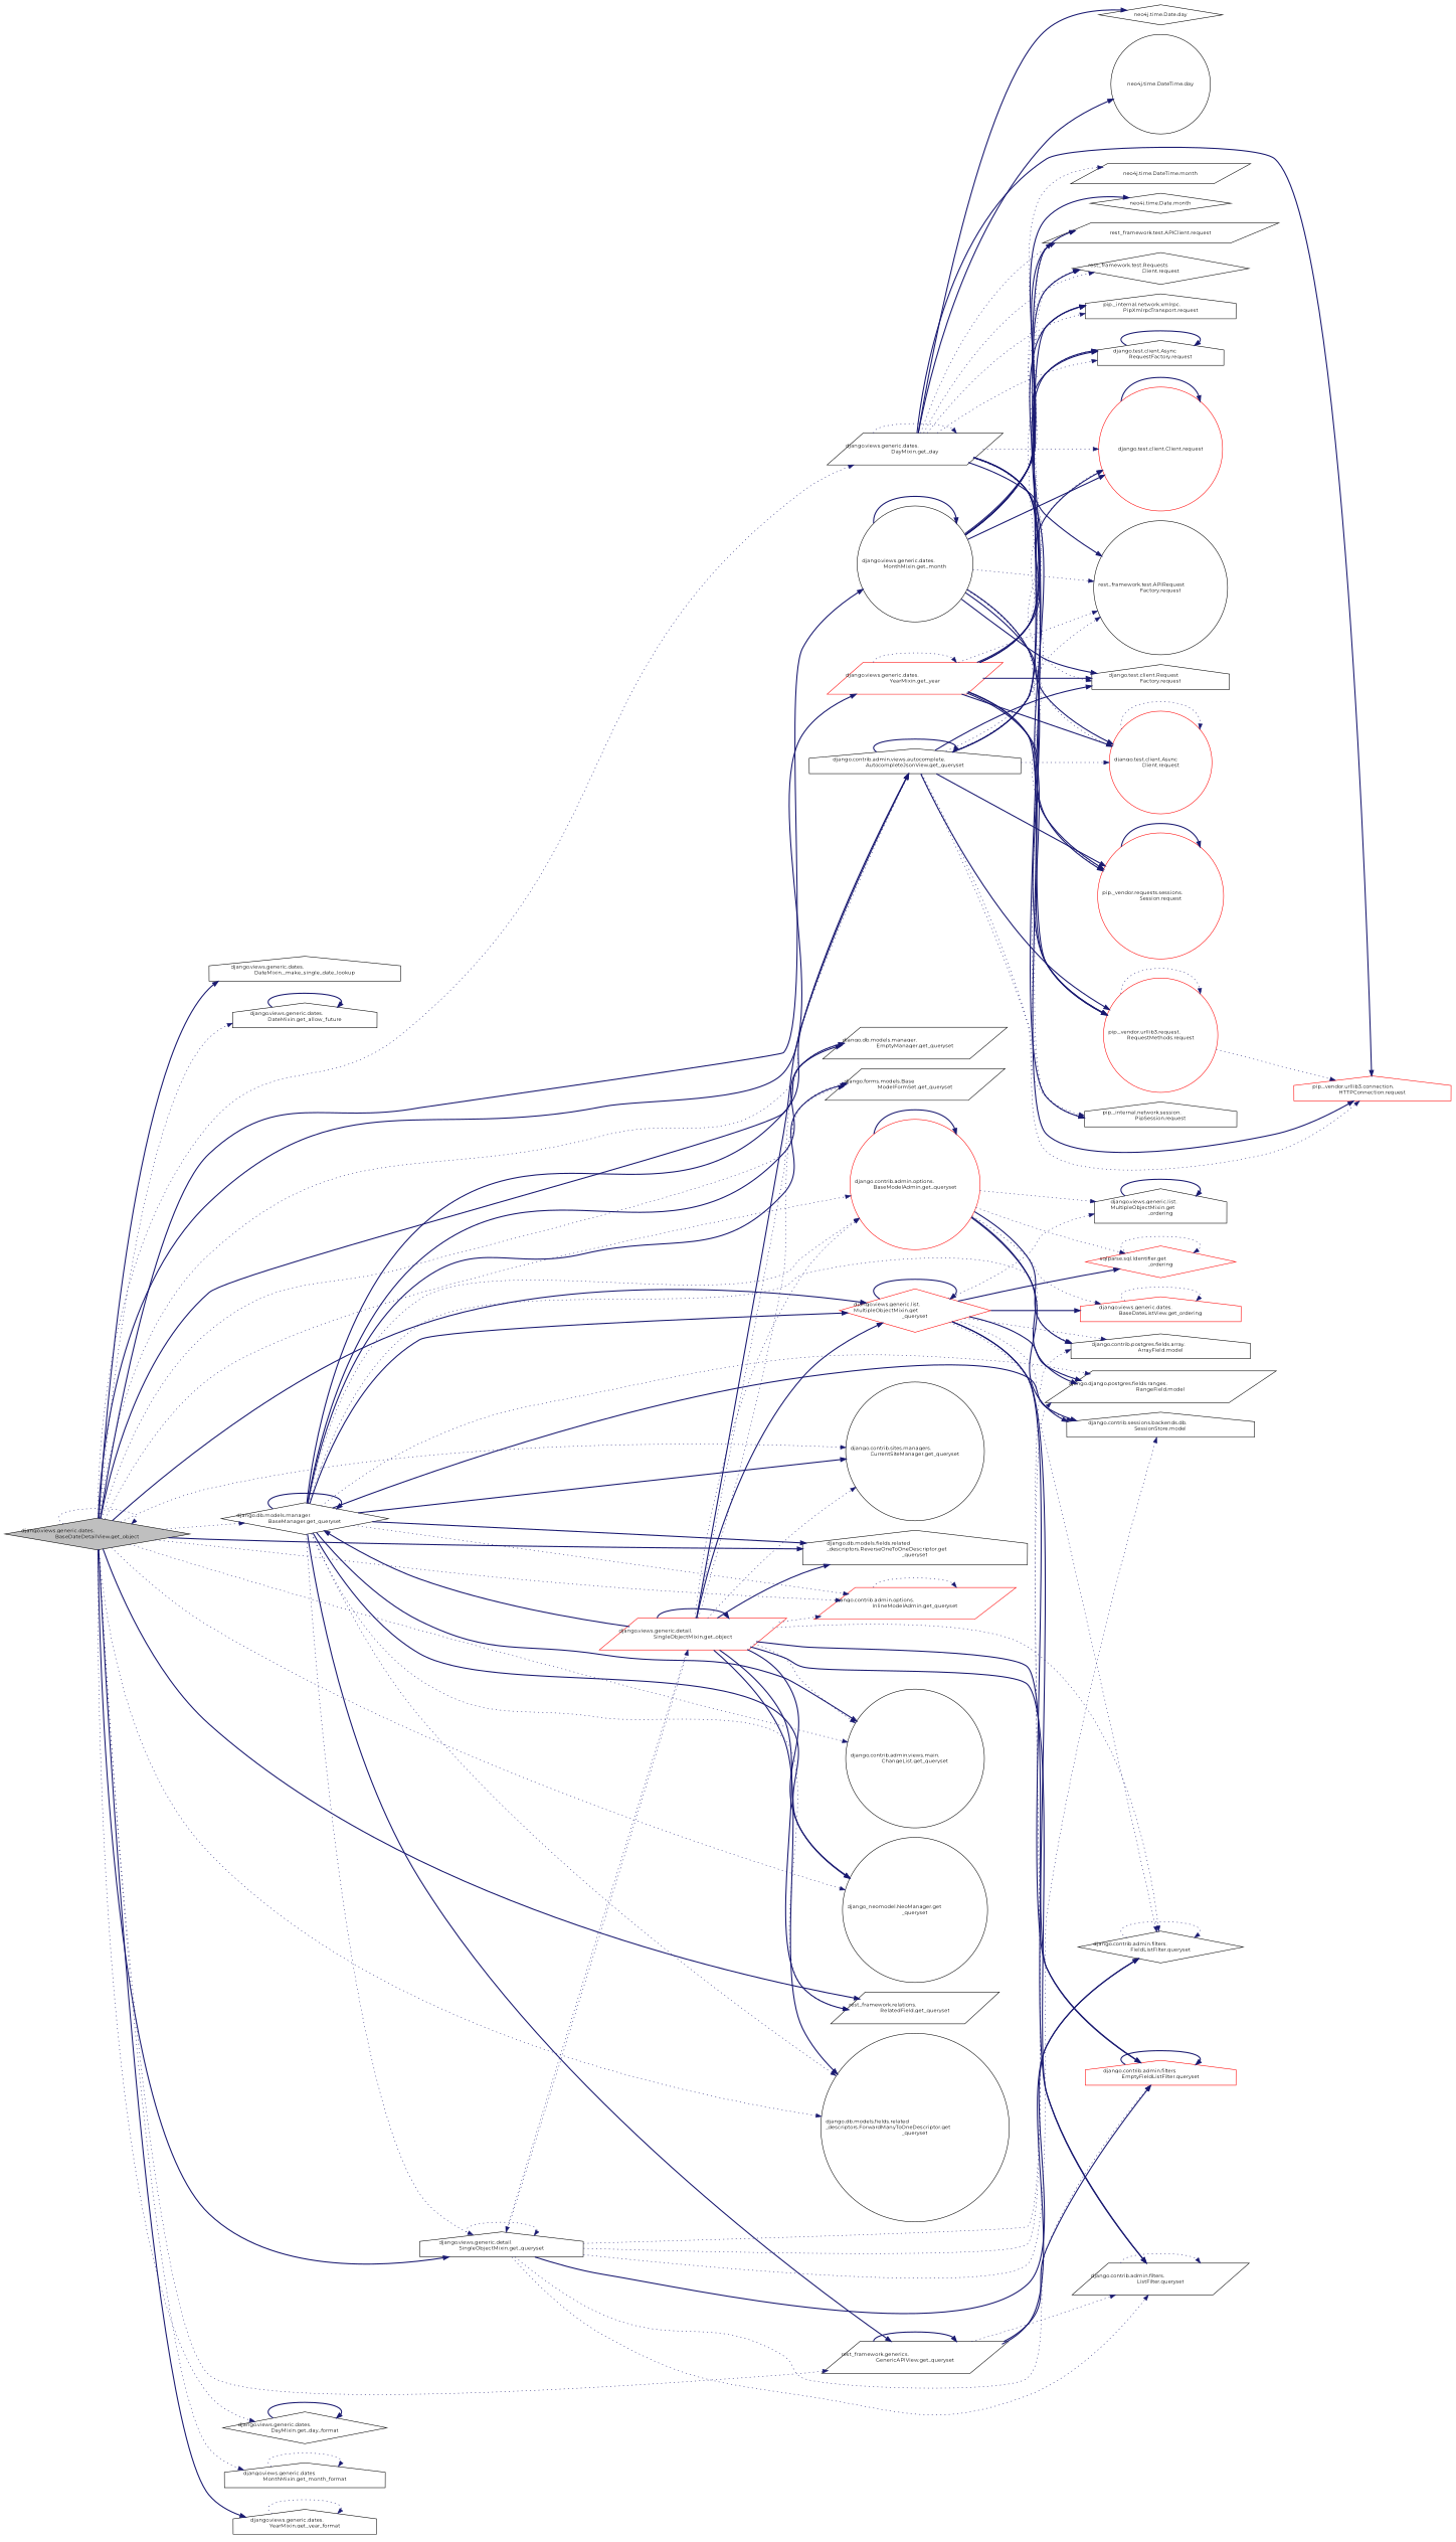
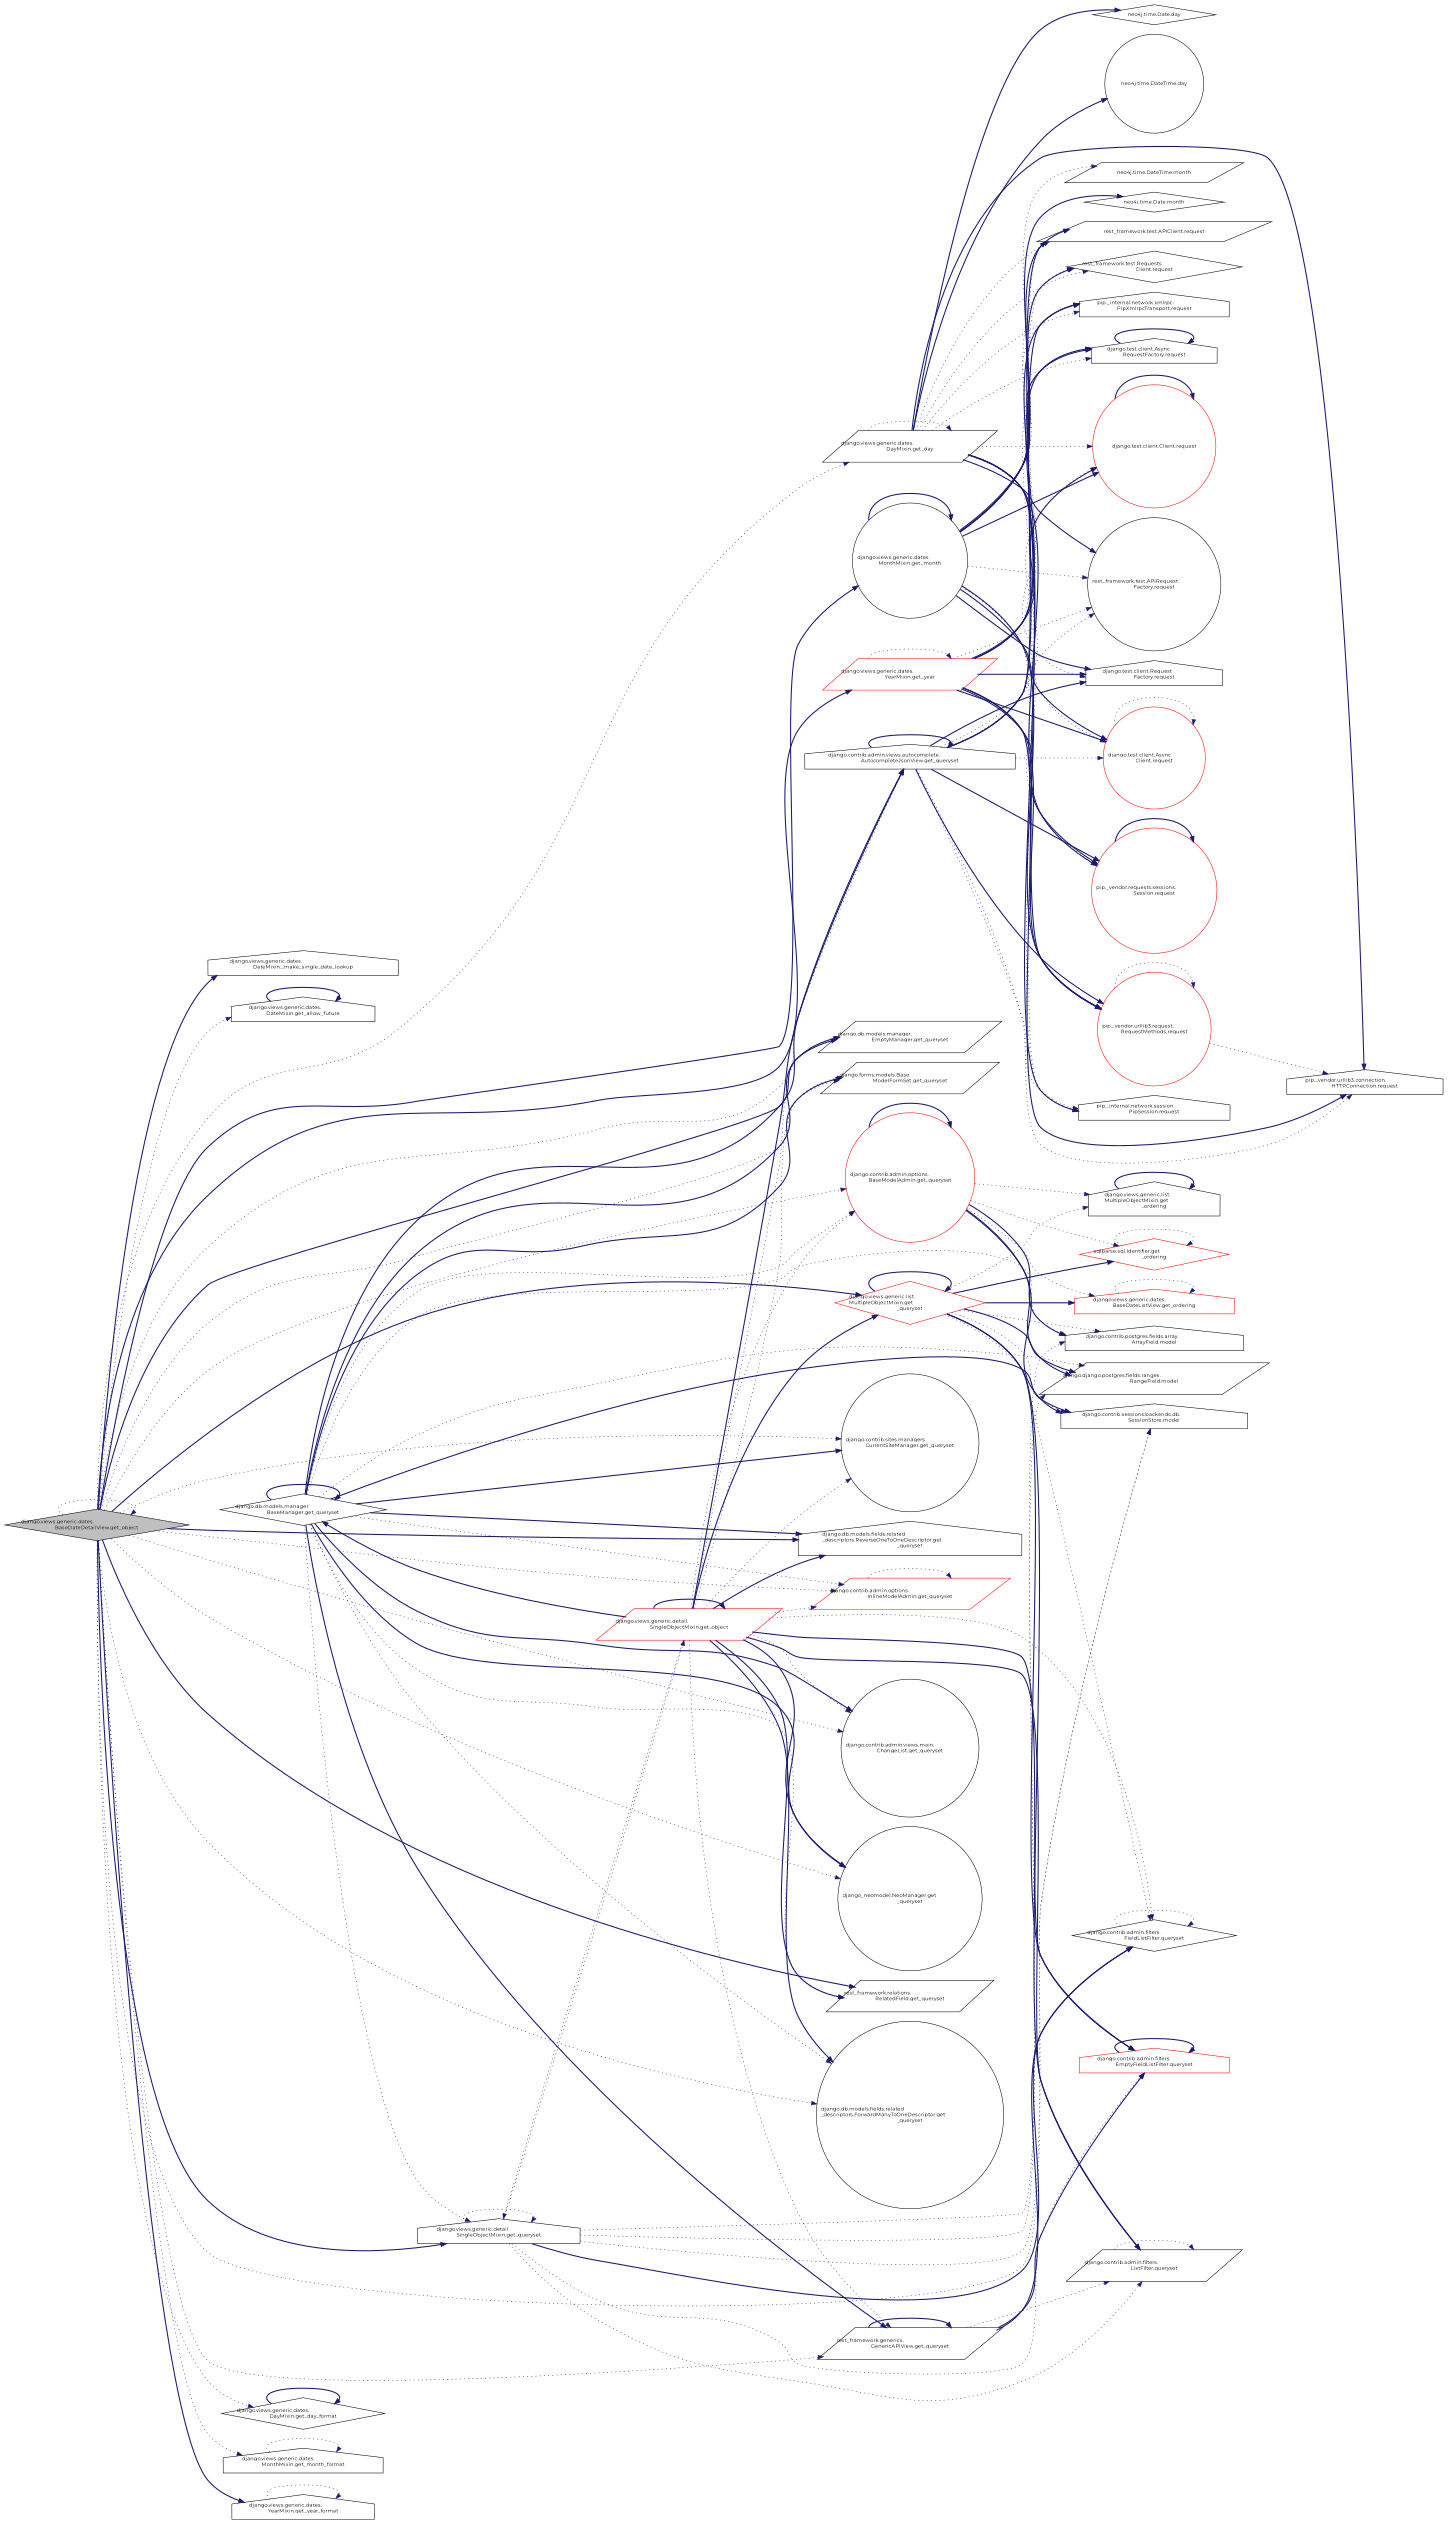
  digraph {
    fontname=Montserrat
    rankdir=LR
    node [color=black fillcolor=white fontname=Montserrat fontsize=10 shape=house style=filled]
    edge [color=midnightblue fontname=Montserrat fontsize=10 labelfontname=Helvetica labelfontsize=10 style=dotted]
    n1 [fillcolor=grey75 fontcolor=black height=0.2 label="django.views.generic.dates.\lBaseDateDetailView.get_object" shape=diamond width=0.4]
    n2 [height=0.2 label="django.views.generic.dates.\lDateMixin._make_single_date_lookup" width=0.4]
    n3 [height=0.2 label="django.views.generic.dates.\lDateMixin.get_allow_future" width=0.4]
    n4 [height=0.2 label="django.views.generic.dates.\lDayMixin.get_day" shape=parallelogram width=0.4]
    n5 [height=0.2 label="django.views.generic.dates.\lDayMixin.get_day_format" shape=diamond width=0.4]
    n6 [height=0.2 label="django.views.generic.dates.\lMonthMixin.get_month" shape=circle width=0.4]
    n7 [height=0.2 label="django.views.generic.dates.\lMonthMixin.get_month_format" width=0.4]
    n8 [height=0.2 label="django.contrib.admin.views.autocomplete.\lAutocompleteJsonView.get_queryset" width=0.4]
    n9 [height=0.2 label="django.contrib.sites.managers.\lCurrentSiteManager.get_queryset" shape=circle width=0.4]
    n10 [height=0.2 label="django.db.models.manager.\lBaseManager.get_queryset" shape=diamond width=0.4]
    n11 [height=0.2 label="django.db.models.manager.\lEmptyManager.get_queryset" shape=parallelogram width=0.4]
    n12 [height=0.2 label="django.forms.models.Base\lModelFormSet.get_queryset" shape=parallelogram width=0.4]
    n13 [height=0.2 label="django.views.generic.detail.\lSingleObjectMixin.get_queryset" width=0.4]
    n14 [color=red height=0.2 label="django.views.generic.list.\lMultipleObjectMixin.get\l_queryset" shape=diamond width=0.4]
    n15 [height=0.2 label="django_neomodel.NeoManager.get\l_queryset" shape=circle width=0.4]
    n16 [height=0.2 label="rest_framework.generics.\lGenericAPIView.get_queryset" shape=parallelogram width=0.4]
    n17 [height=0.2 label="rest_framework.relations.\lRelatedField.get_queryset" shape=parallelogram width=0.4]
    n18 [height=0.2 label="django.db.models.fields.related\l_descriptors.ForwardManyToOneDescriptor.get\l_queryset" shape=circle width=0.4]
    n19 [height=0.2 label="django.db.models.fields.related\l_descriptors.ReverseOneToOneDescriptor.get\l_queryset" width=0.4]
    n20 [color=red height=0.2 label="django.contrib.admin.options.\lBaseModelAdmin.get_queryset" shape=circle width=0.4]
    n21 [color=red height=0.2 label="django.contrib.admin.options.\lInlineModelAdmin.get_queryset" shape=parallelogram width=0.4]
    n22 [height=0.2 label="django.contrib.admin.views.main.\lChangeList.get_queryset" shape=circle width=0.4]
    n23 [color=red height=0.2 label="django.views.generic.dates.\lYearMixin.get_year" shape=parallelogram width=0.4]
    n24 [height=0.2 label="django.views.generic.dates.\lYearMixin.get_year_format" width=0.4]
    n25 [height=0.2 label="neo4j.time.Date.day" shape=diamond width=0.4]
    n26 [height=0.2 label="neo4j.time.DateTime.day" shape=circle width=0.4]
    n27 [height=0.2 label="pip._internal.network.xmlrpc.\lPipXmlrpcTransport.request" width=0.4]
    n28 [height=0.2 label="django.test.client.Async\lRequestFactory.request" width=0.4]
    n29 [color=red height=0.2 label="django.test.client.Client.request" shape=circle width=0.4]
    n30 [height=0.2 label="rest_framework.test.APIRequest\lFactory.request" shape=circle width=0.4]
    n31 [height=0.2 label="django.test.client.Request\lFactory.request" width=0.4]
    n32 [color=red height=0.2 label="django.test.client.Async\lClient.request" shape=circle width=0.4]
-   n33 [color=red height=0.2 label="pip._vendor.urllib3.connection.\lHTTPConnection.request" width=0.4]
+   n33 [height=0.2 label="pip._vendor.urllib3.connection.\lHTTPConnection.request" width=0.4]
    n34 [color=red height=0.2 label="pip._vendor.urllib3.request.\lRequestMethods.request" shape=circle width=0.4]
    n35 [color=red height=0.2 label="pip._vendor.requests.sessions.\lSession.request" shape=circle width=0.4]
    n36 [height=0.2 label="pip._internal.network.session.\lPipSession.request" width=0.4]
    n37 [height=0.2 label="rest_framework.test.APIClient.request" shape=parallelogram width=0.4]
    n38 [height=0.2 label="rest_framework.test.Requests\lClient.request" shape=diamond width=0.4]
    n39 [height=0.2 label="neo4j.time.Date.month" shape=diamond width=0.4]
    n40 [height=0.2 label="neo4j.time.DateTime.month" shape=parallelogram width=0.4]
    n41 [height=0.2 label="django.contrib.postgres.fields.array.\lArrayField.model" width=0.4]
    n42 [height=0.2 label="django.django.postgres.fields.ranges.\lRangeField.model" shape=parallelogram width=0.4]
    n43 [height=0.2 label="django.contrib.sessions.backends.db.\lSessionStore.model" width=0.4]
    n44 [color=red height=0.2 label="django.views.generic.detail.\lSingleObjectMixin.get_object" shape=parallelogram width=0.4]
    n45 [height=0.2 label="django.contrib.admin.filters.\lListFilter.queryset" shape=parallelogram width=0.4]
    n46 [height=0.2 label="django.contrib.admin.filters.\lFieldListFilter.queryset" shape=diamond width=0.4]
    n47 [color=red height=0.2 label="django.contrib.admin.filters.\lEmptyFieldListFilter.queryset" width=0.4]
    n48 [color=red height=0.2 label="django.views.generic.dates.\lBaseDateListView.get_ordering" width=0.4]
    n49 [height=0.2 label="django.views.generic.list.\lMultipleObjectMixin.get\l_ordering" width=0.4]
    n50 [color=red height=0.2 label="sqlparse.sql.Identifier.get\l_ordering" shape=diamond width=0.4]
    n1 -> n1
    n1 -> n2 [style=bold]
    n1 -> n3
    n1 -> n4
    n1 -> n5
    n1 -> n6 [style=bold]
    n1 -> n7
    n1 -> n8
    n1 -> n9
-   n1 -> n10
+   n1 -> n43
    n1 -> n11 [style=bold]
    n1 -> n12
    n1 -> n13 [style=bold]
    n1 -> n14 [style=bold]
    n1 -> n15
    n1 -> n16
    n1 -> n17 [style=bold]
    n1 -> n18
    n1 -> n19 [style=bold]
    n1 -> n20
    n1 -> n21
    n1 -> n22
    n1 -> n23 [style=bold]
    n1 -> n24 [style=bold]
    n3 -> n3 [style=bold]
    n4 -> n4
    n4 -> n25 [style=bold]
    n4 -> n26 [style=bold]
    n4 -> n27
    n4 -> n28
    n4 -> n29
    n4 -> n30 [style=bold]
    n4 -> n31
    n4 -> n32
    n4 -> n33 [style=bold]
    n4 -> n34 [style=bold]
    n4 -> n35 [style=bold]
    n4 -> n36 [style=bold]
    n4 -> n37
    n4 -> n38
    n5 -> n5 [style=bold]
    n6 -> n6 [style=bold]
    n6 -> n27
    n6 -> n28 [style=bold]
    n6 -> n29 [style=bold]
    n6 -> n30
    n6 -> n31 [style=bold]
    n6 -> n32 [style=bold]
    n6 -> n34 [style=bold]
    n6 -> n35
    n6 -> n36
    n6 -> n37 [style=bold]
    n6 -> n38 [style=bold]
    n6 -> n39 [style=bold]
    n6 -> n40
    n7 -> n7
    n8 -> n8 [style=bold]
    n8 -> n27 [style=bold]
    n8 -> n28
    n8 -> n29
    n8 -> n30
    n8 -> n31 [style=bold]
    n8 -> n32
    n8 -> n33
    n8 -> n34 [style=bold]
    n8 -> n35 [style=bold]
    n8 -> n36
    n8 -> n37 [style=bold]
    n8 -> n38
    n10 -> n8 [style=bold]
    n10 -> n9 [style=bold]
    n10 -> n10 [style=bold]
    n10 -> n11 [style=bold]
    n10 -> n12 [style=bold]
    n10 -> n13
-   n10 -> n14 [style=bold]
    n10 -> n15 [style=bold]
    n10 -> n16 [style=bold]
    n10 -> n17
    n10 -> n18
    n10 -> n19 [style=bold]
    n10 -> n20
    n10 -> n21
    n10 -> n22 [style=bold]
    n10 -> n41
    n10 -> n42
    n10 -> n43 [style=bold]
    n13 -> n13
    n13 -> n41
    n13 -> n42
    n13 -> n43
    n13 -> n44
    n13 -> n45
    n13 -> n46 [style=bold]
    n13 -> n47
    n14 -> n14 [style=bold]
    n14 -> n41
    n14 -> n42 [style=bold]
    n14 -> n43
    n14 -> n45 [style=bold]
    n14 -> n46
    n14 -> n47 [style=bold]
    n14 -> n48 [style=bold]
    n14 -> n49
    n14 -> n50 [style=bold]
    n16 -> n16 [style=bold]
    n16 -> n45
    n16 -> n46 [style=bold]
    n16 -> n47 [style=bold]
    n20 -> n20 [style=bold]
    n20 -> n41 [style=bold]
    n20 -> n42 [style=bold]
    n20 -> n43 [style=bold]
    n20 -> n48
    n20 -> n49
    n20 -> n50
    n21 -> n21
    n23 -> n23
    n23 -> n27 [style=bold]
    n23 -> n28 [style=bold]
    n23 -> n29 [style=bold]
    n23 -> n30
    n23 -> n31 [style=bold]
    n23 -> n32 [style=bold]
    n23 -> n33 [style=bold]
    n23 -> n34 [style=bold]
    n23 -> n35 [style=bold]
    n23 -> n36
    n23 -> n37
    n23 -> n38
    n24 -> n24
    n28 -> n28 [style=bold]
    n29 -> n29 [style=bold]
    n32 -> n32
    n34 -> n33
    n34 -> n34
    n35 -> n35 [style=bold]
    n44 -> n8 [style=bold]
    n44 -> n9
    n44 -> n10 [style=bold]
    n44 -> n11
    n44 -> n12
    n44 -> n13
    n44 -> n14 [style=bold]
    n44 -> n15 [style=bold]
+   n44 -> n16
    n44 -> n17 [style=bold]
    n44 -> n18 [style=bold]
    n44 -> n19 [style=bold]
    n44 -> n20
    n44 -> n21
    n44 -> n22
    n44 -> n44 [style=bold]
    n44 -> n45 [style=bold]
    n44 -> n46
    n44 -> n47 [style=bold]
    n45 -> n45
    n46 -> n46
    n47 -> n47 [style=bold]
    n48 -> n48
    n49 -> n49 [style=bold]
    n50 -> n50
  }
